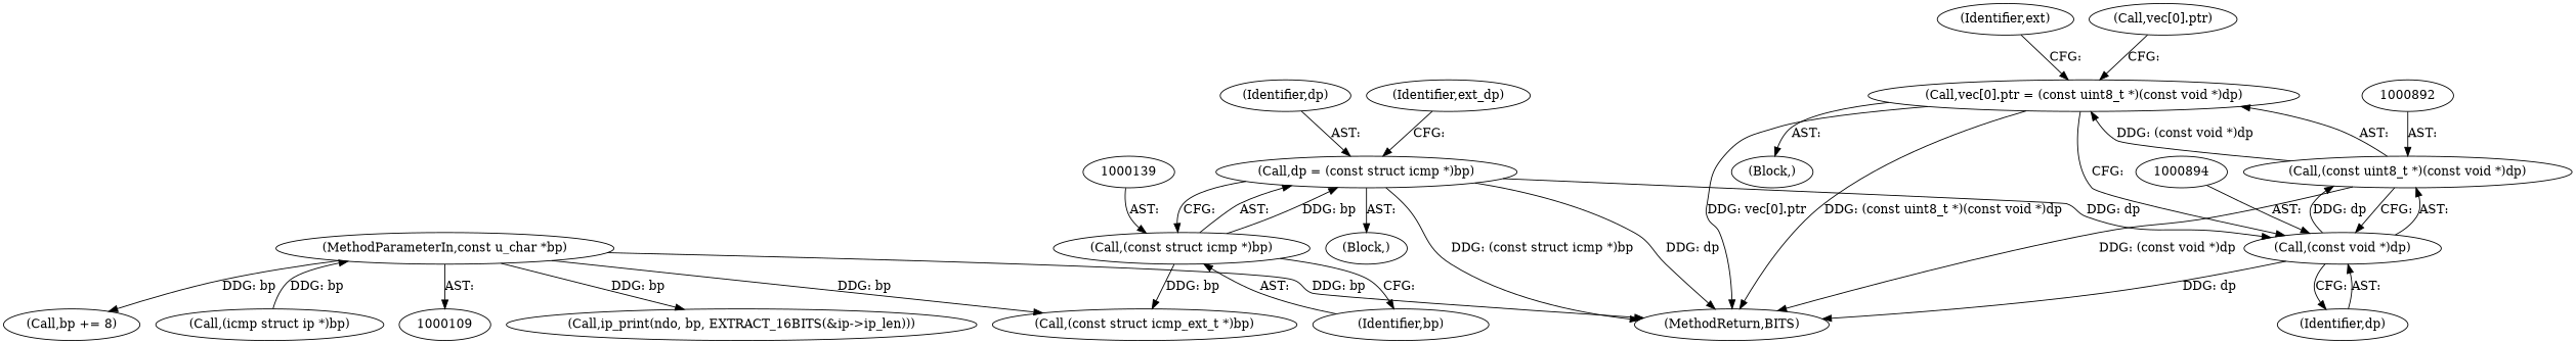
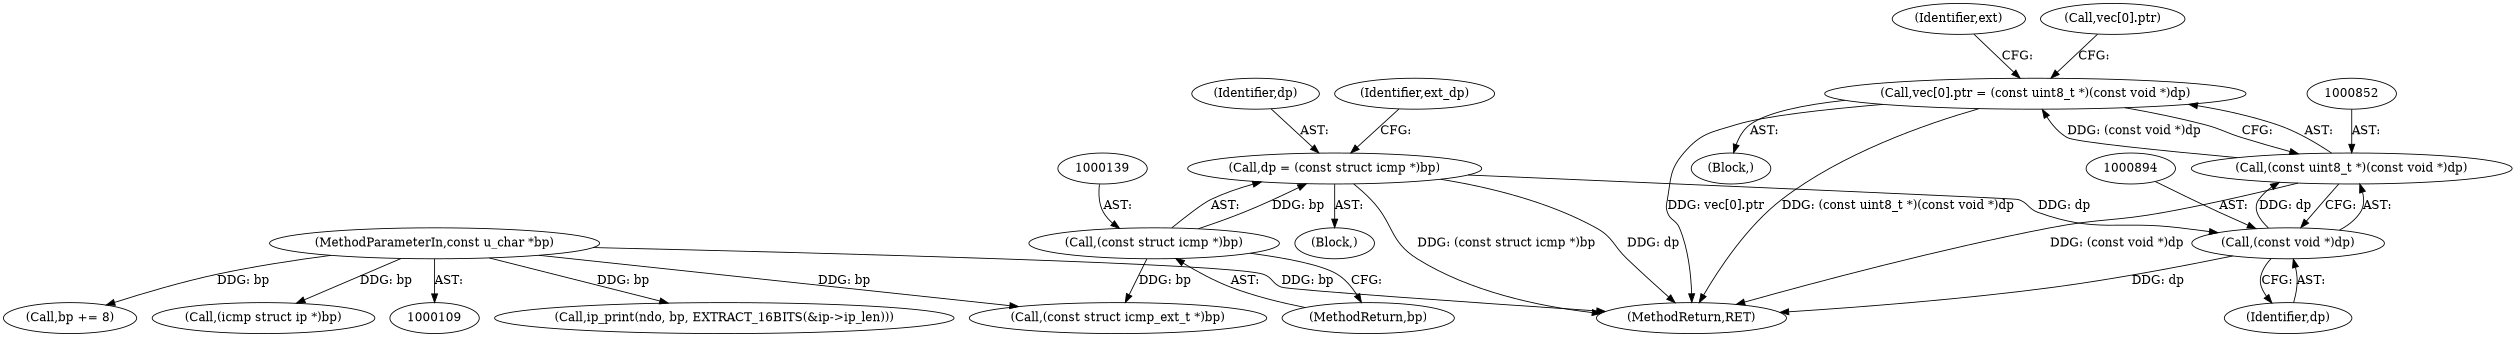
  digraph {
    n1 [label="(Call,vec[0].ptr = (const uint8_t *)(const void *)dp)"]
    n2 [label="(Call,(const uint8_t *)(const void *)dp)"]
-   n3 [label="(MethodReturn,BITS)"]
+   n3 [label="(MethodReturn,RET)"]
    n4 [label="(Block,)"]
    n5 [label="(Call,(const void *)dp)"]
    n6 [label="(Identifier,dp)"]
    n7 [label="(Call,dp = (const struct icmp *)bp)"]
    n8 [label="(Call,(const struct icmp *)bp)"]
    n9 [label="(Block,)"]
    n10 [label="(Call,(const struct icmp_ext_t *)bp)"]
-   n11 [label="(Identifier,bp)"]
+   n11 [label="(MethodReturn,bp)"]
    n12 [label="(MethodParameterIn,const u_char *bp)"]
    n13 [label="(Call,ip_print(ndo, bp, EXTRACT_16BITS(&ip->ip_len)))"]
    n14 [label="(Call,(icmp struct ip *)bp)"]
    n15 [label="(Call,bp += 8)"]
    1000109
    n17 [label="(Identifier,dp)"]
    n18 [label="(Identifier,ext)"]
    n19 [label="(Identifier,ext_dp)"]
    n20 [label="(Call,vec[0].ptr)"]
-   1000892
+   1000892 [label=1000852]
    1000894
    1000139
-   n1 -> n5 [label="CFG: "]
+   n1 -> n2 [label="CFG: "]
    n1 -> n3 [label="DDG: (const uint8_t *)(const void *)dp"]
    n1 -> n3 [label="DDG: vec[0].ptr"]
    n1 -> n4 [label="AST: "]
    n2 -> n1 [label="AST: "]
    n2 -> n1 [label="DDG: (const void *)dp"]
    n2 -> n3 [label="DDG: (const void *)dp"]
    n2 -> n5 [label="CFG: "]
    n5 -> n2 [label="AST: "]
    n5 -> n2 [label="DDG: dp"]
    n5 -> n3 [label="DDG: dp"]
    n5 -> n6 [label="CFG: "]
    n6 -> n5 [label="AST: "]
    n7 -> n3 [label="DDG: (const struct icmp *)bp"]
    n7 -> n3 [label="DDG: dp"]
    n7 -> n5 [label="DDG: dp"]
-   n7 -> n8 [label="CFG: "]
    n7 -> n9 [label="AST: "]
    n8 -> n7 [label="AST: "]
    n8 -> n7 [label="DDG: bp"]
    n8 -> n10 [label="DDG: bp"]
    n8 -> n11 [label="CFG: "]
    n11 -> n8 [label="AST: "]
    n12 -> n3 [label="DDG: bp"]
    n12 -> n10 [label="DDG: bp"]
    n12 -> n13 [label="DDG: bp"]
-   n14 -> n12 [label="DDG: bp"]
+   n12 -> n14 [label="DDG: bp"]
    n12 -> n15 [label="DDG: bp"]
    n12 -> 1000109 [label="AST: "]
    n17 -> n7 [label="AST: "]
    n18 -> n1 [label="CFG: "]
    n19 -> n7 [label="CFG: "]
    n20 -> n1 [label="CFG: "]
    1000892 -> n2 [label="AST: "]
    1000894 -> n5 [label="AST: "]
    1000139 -> n8 [label="AST: "]
  }
